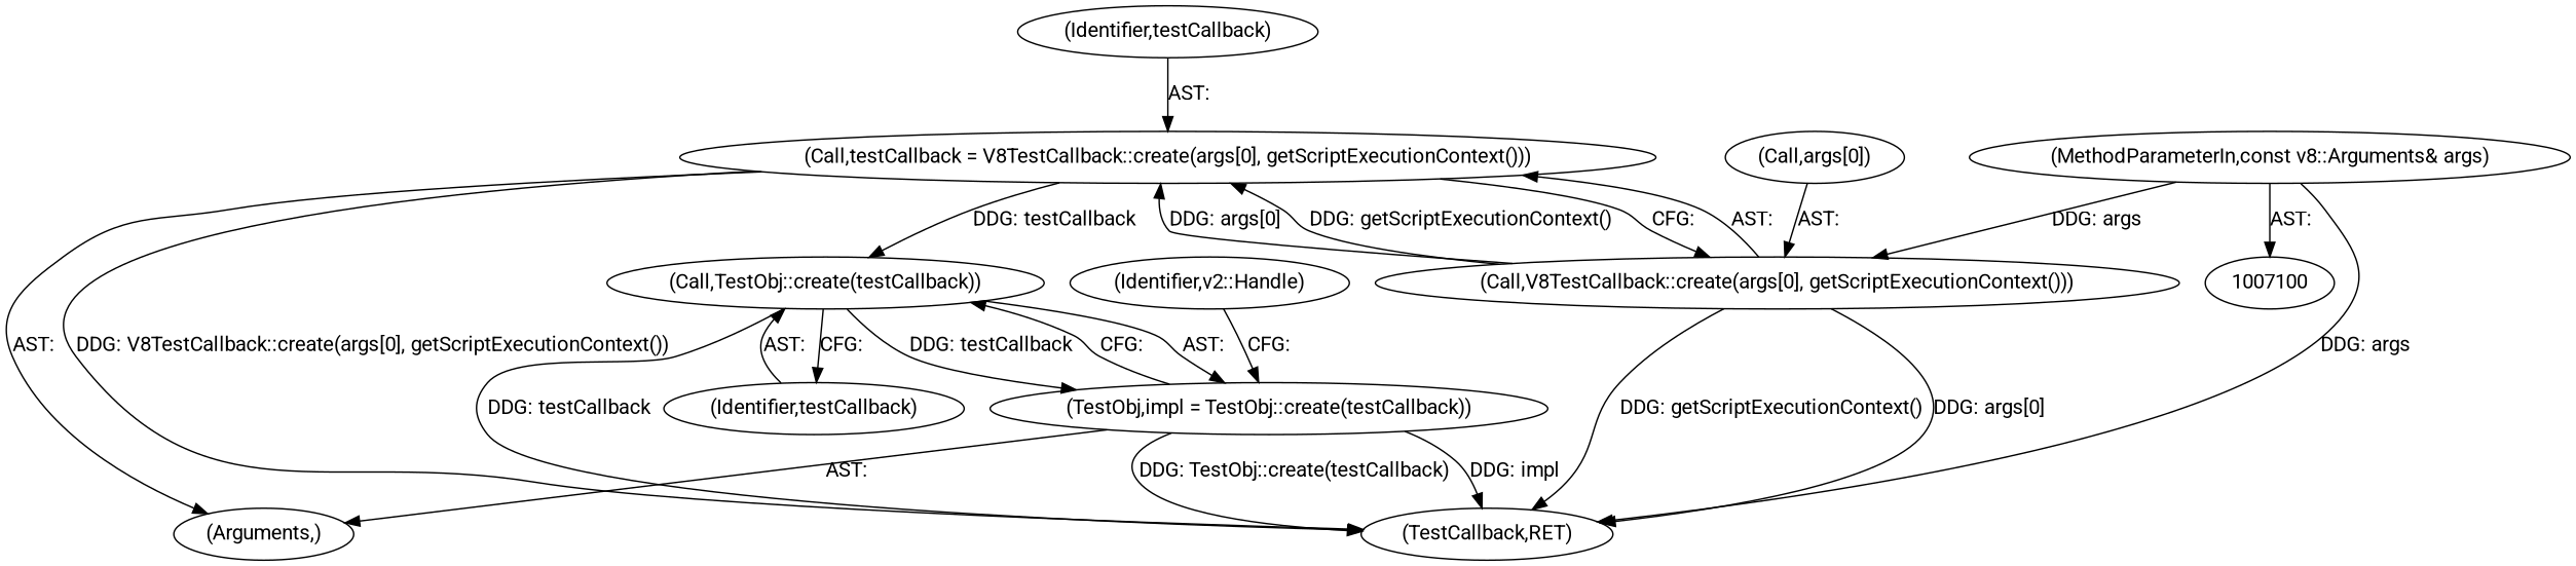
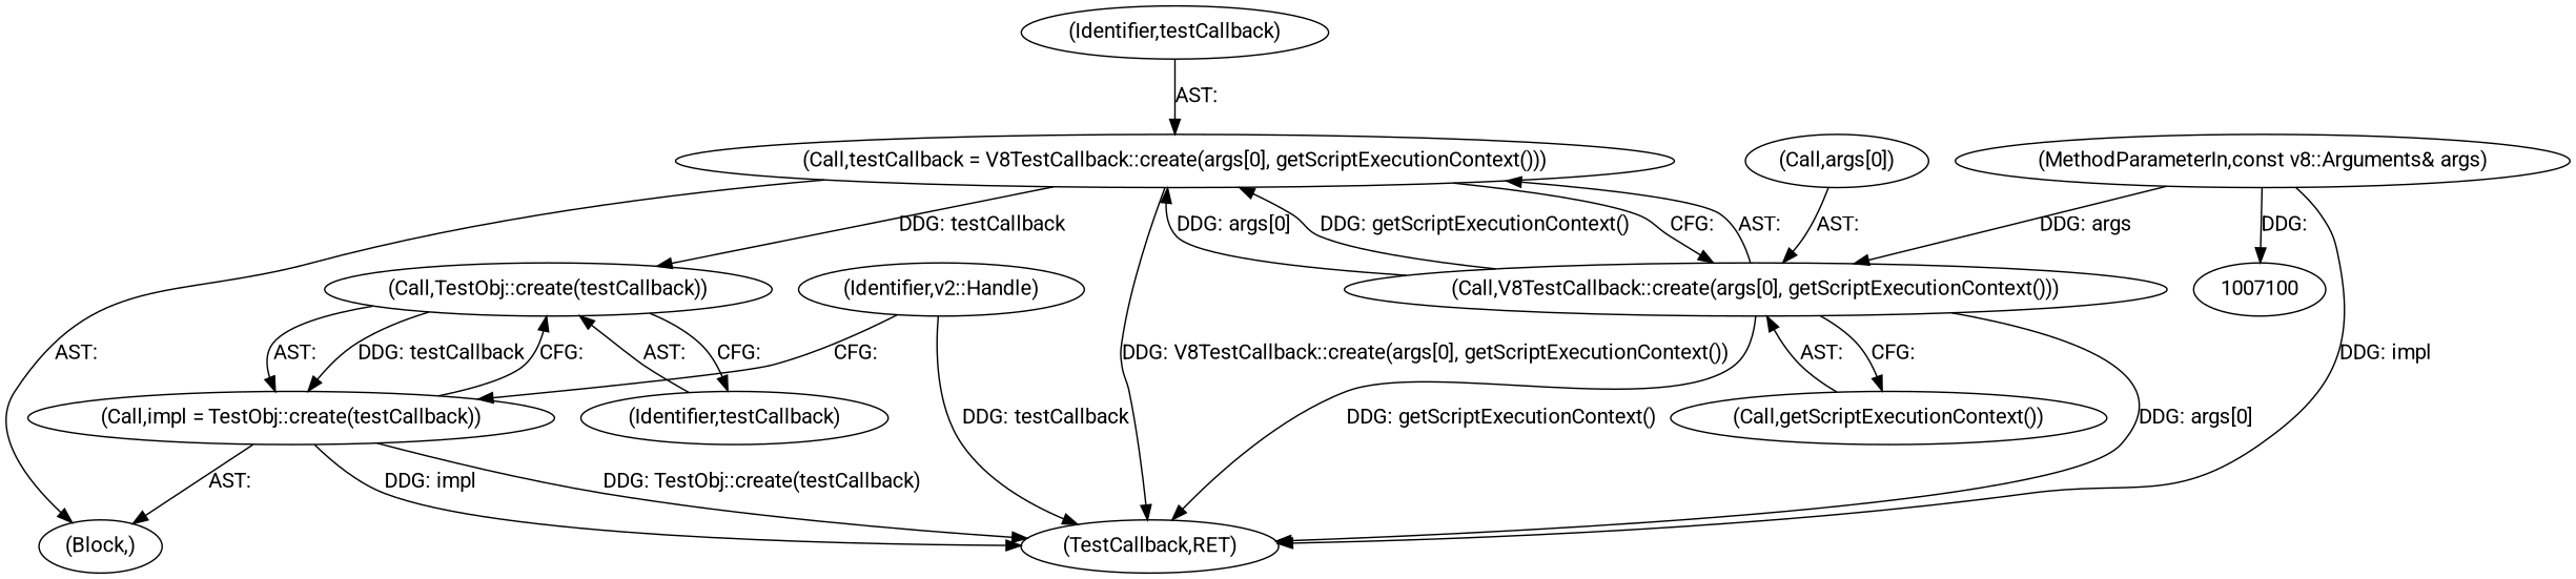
  digraph {
    fontname=Roboto
    node [fontname=Roboto]
    edge [fontname=Roboto]
    n1 [label="(Call,TestObj::create(testCallback))"]
-   n2 [label="(TestObj,impl = TestObj::create(testCallback))"]
+   n2 [label="(Call,impl = TestObj::create(testCallback))"]
    n3 [label="(TestCallback,RET)"]
    n4 [label="(Identifier,testCallback)"]
-   n5 [label="(Arguments,)"]
+   n5 [label="(Block,)"]
    n6 [label="(Call,testCallback = V8TestCallback::create(args[0], getScriptExecutionContext()))"]
    n7 [label="(Call,V8TestCallback::create(args[0], getScriptExecutionContext()))"]
+   n8 [label="(Call,getScriptExecutionContext())"]
    n9 [label="(MethodParameterIn,const v8::Arguments& args)"]
    n10 [label=1007100]
    n11 [label="(Identifier,testCallback)"]
    n12 [label="(Identifier,v2::Handle)"]
    n13 [label="(Call,args[0])"]
    n1 -> n2 [label="AST: "]
    n1 -> n2 [label="DDG: testCallback"]
-   n1 -> n3 [label="DDG: testCallback"]
+   n12 -> n3 [label="DDG: testCallback"]
    n1 -> n4 [label="CFG: "]
    n2 -> n1 [label="CFG: "]
    n2 -> n3 [label="DDG: impl"]
    n2 -> n3 [label="DDG: TestObj::create(testCallback)"]
    n2 -> n5 [label="AST: "]
    n4 -> n1 [label="AST: "]
    n6 -> n1 [label="DDG: testCallback"]
    n6 -> n3 [label="DDG: V8TestCallback::create(args[0], getScriptExecutionContext())"]
    n6 -> n5 [label="AST: "]
    n6 -> n7 [label="CFG: "]
    n7 -> n3 [label="DDG: getScriptExecutionContext()"]
    n7 -> n3 [label="DDG: args[0]"]
    n7 -> n6 [label="AST: "]
    n7 -> n6 [label="DDG: args[0]"]
    n7 -> n6 [label="DDG: getScriptExecutionContext()"]
-   n9 -> n3 [label="DDG: args"]
+   n7 -> n8 [label="CFG: "]
+   n8 -> n7 [label="AST: "]
+   n9 -> n3 [label="DDG: impl"]
    n9 -> n7 [label="DDG: args"]
-   n9 -> n10 [label="AST: "]
+   n9 -> n10 [label="DDG: "]
    n11 -> n6 [label="AST: "]
    n12 -> n2 [label="CFG: "]
    n13 -> n7 [label="AST: "]
  }
